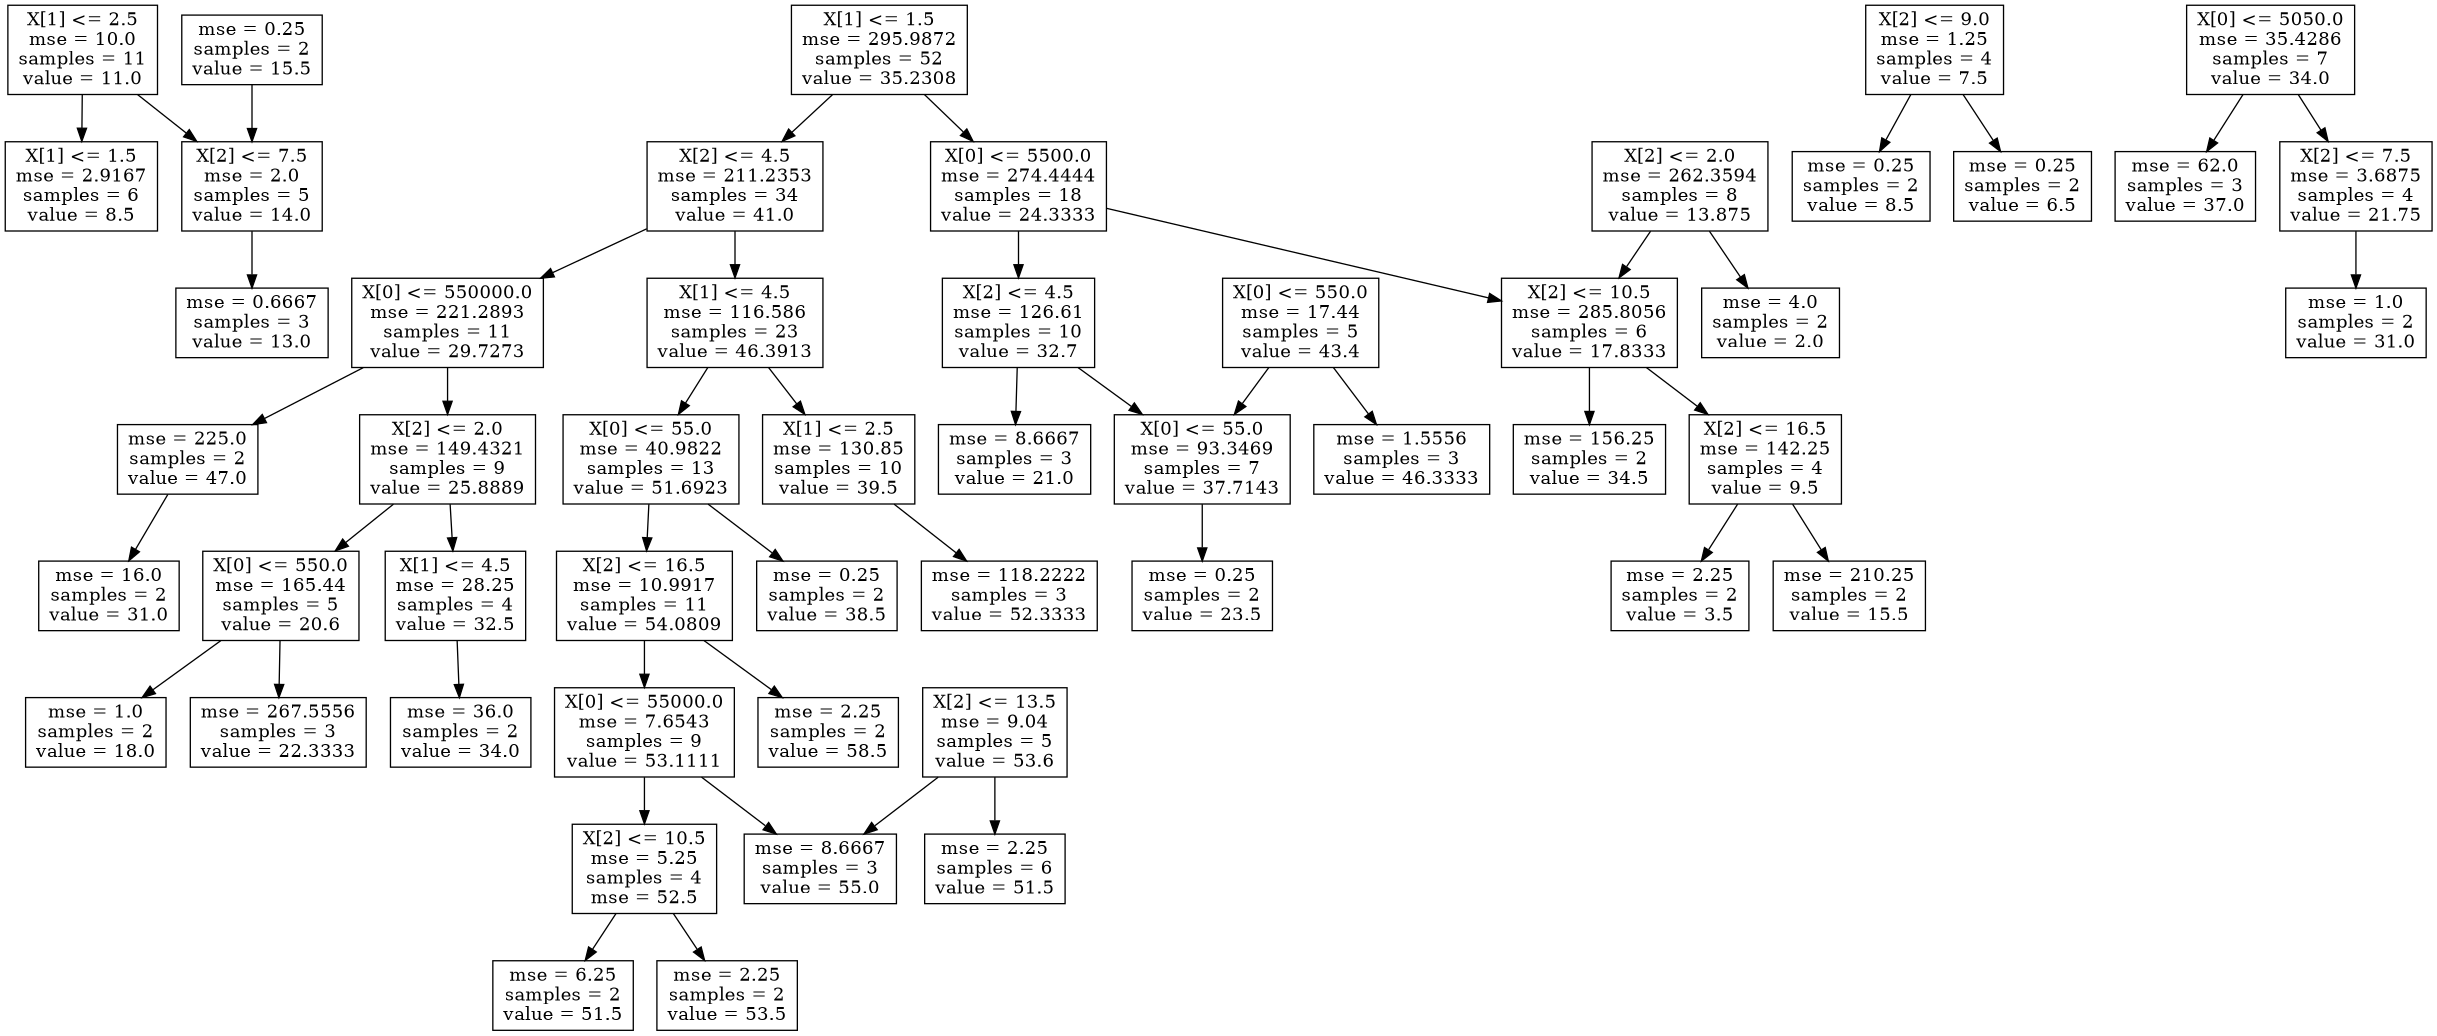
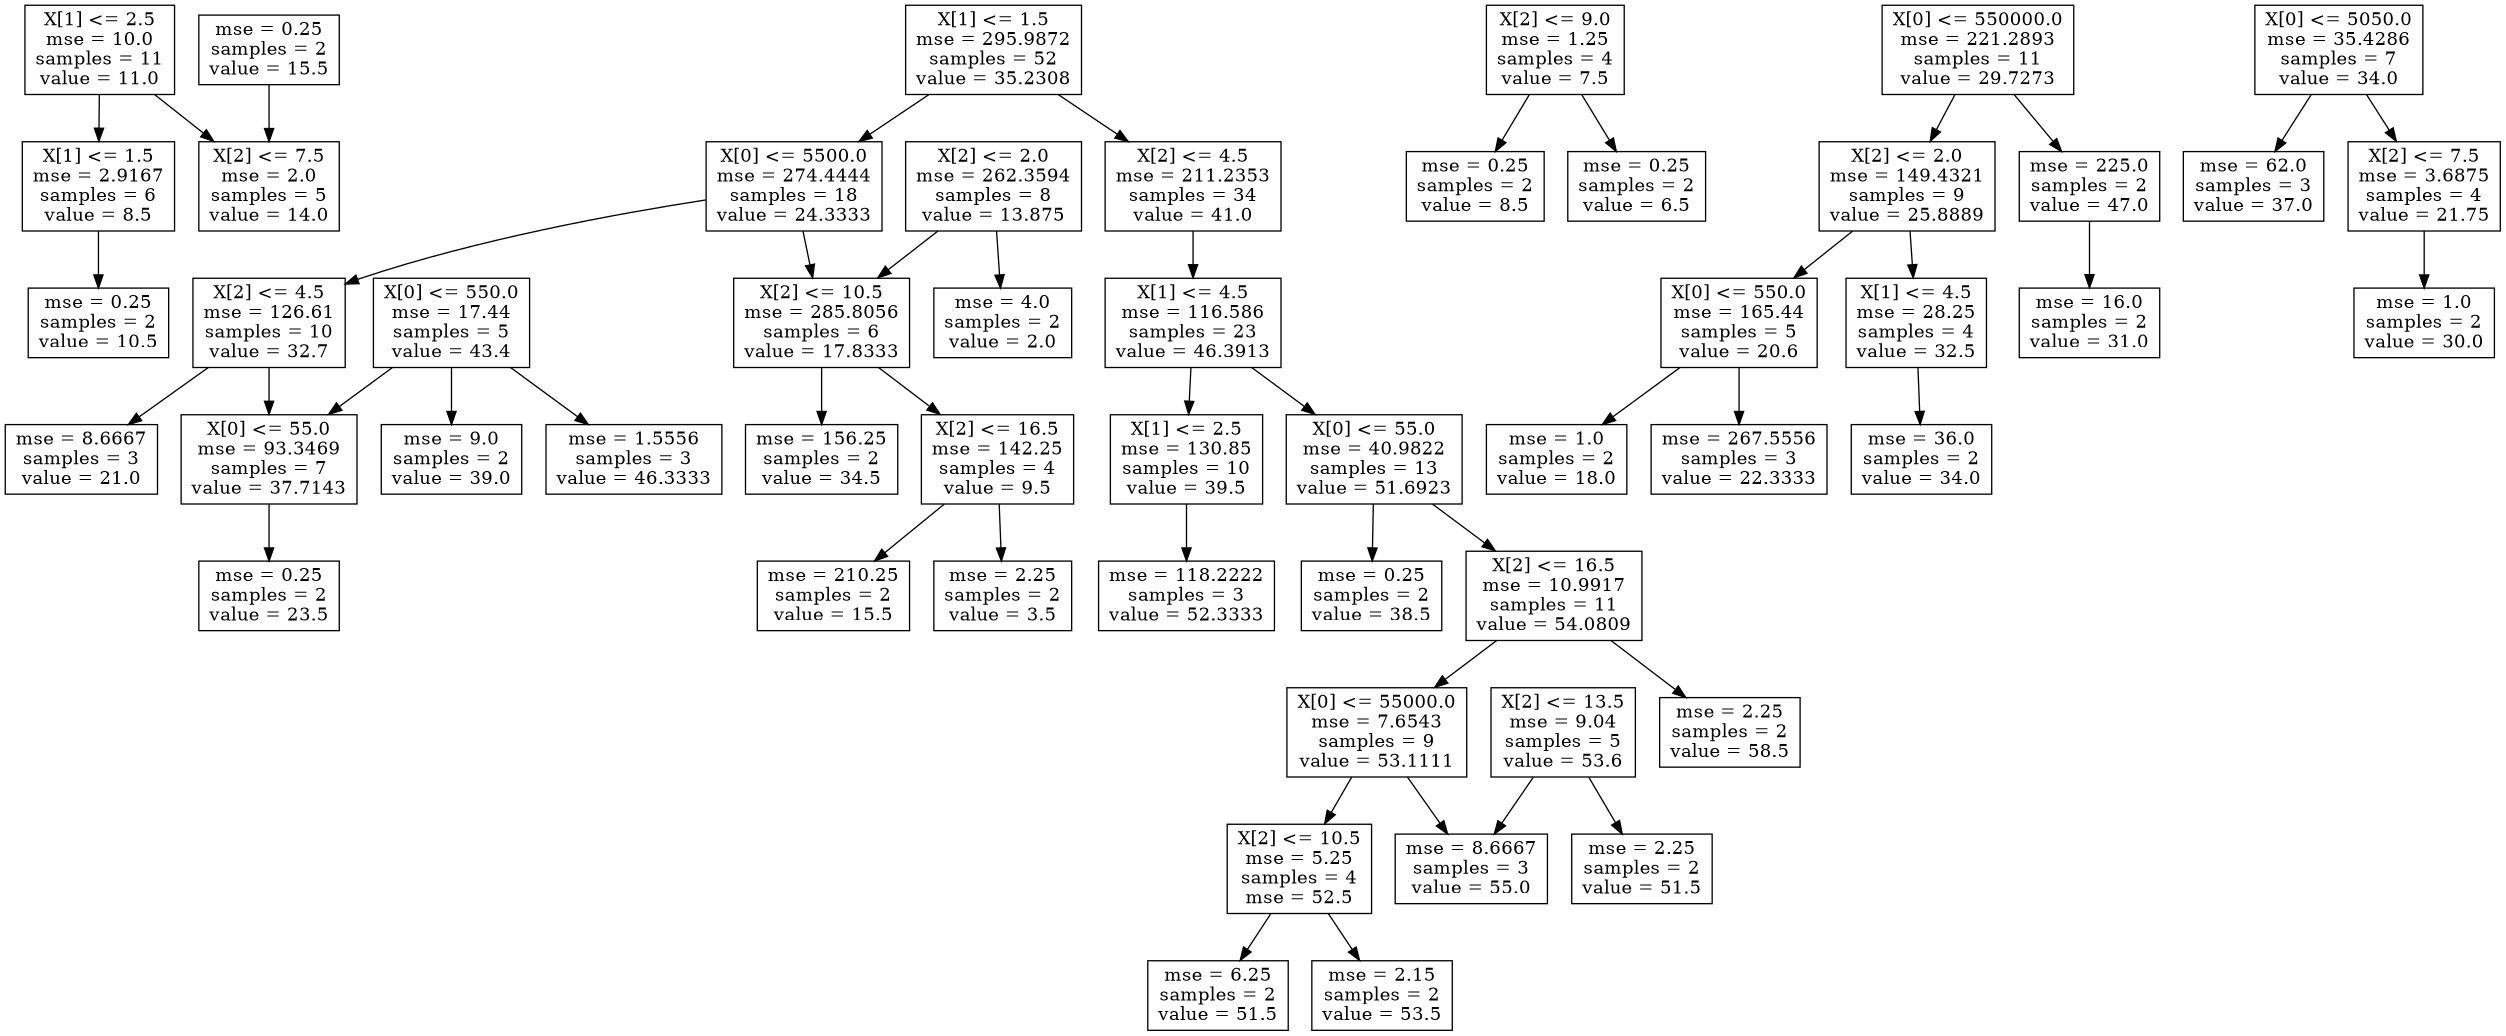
  digraph {
    node [shape=box]
    n1 [label="X[1] <= 2.5\nmse = 10.0\nsamples = 11\nvalue = 11.0"]
    n2 [label="X[1] <= 1.5\nmse = 2.9167\nsamples = 6\nvalue = 8.5"]
    n3 [label="X[2] <= 7.5\nmse = 2.0\nsamples = 5\nvalue = 14.0"]
    n4 [label="X[1] <= 1.5\nmse = 295.9872\nsamples = 52\nvalue = 35.2308"]
    n5 [label="X[0] <= 5500.0\nmse = 274.4444\nsamples = 18\nvalue = 24.3333"]
    n6 [label="X[2] <= 4.5\nmse = 211.2353\nsamples = 34\nvalue = 41.0"]
-   n8 [label="mse = 0.6667\nsamples = 3\nvalue = 13.0"]
+   n7 [label="mse = 0.25\nsamples = 2\nvalue = 10.5"]
    n9 [label="X[2] <= 9.0\nmse = 1.25\nsamples = 4\nvalue = 7.5"]
    n10 [label="mse = 0.25\nsamples = 2\nvalue = 8.5"]
    n11 [label="mse = 0.25\nsamples = 2\nvalue = 6.5"]
    n12 [label="mse = 0.25\nsamples = 2\nvalue = 15.5"]
    n13 [label="X[2] <= 4.5\nmse = 126.61\nsamples = 10\nvalue = 32.7"]
    n14 [label="X[2] <= 10.5\nmse = 285.8056\nsamples = 6\nvalue = 17.8333"]
    n15 [label="X[0] <= 550000.0\nmse = 221.2893\nsamples = 11\nvalue = 29.7273"]
    n16 [label="X[1] <= 4.5\nmse = 116.586\nsamples = 23\nvalue = 46.3913"]
    n17 [label="mse = 8.6667\nsamples = 3\nvalue = 21.0"]
    n18 [label="X[0] <= 55.0\nmse = 93.3469\nsamples = 7\nvalue = 37.7143"]
    n19 [label="X[2] <= 2.0\nmse = 262.3594\nsamples = 8\nvalue = 13.875"]
    n20 [label="mse = 4.0\nsamples = 2\nvalue = 2.0"]
    n21 [label="mse = 0.25\nsamples = 2\nvalue = 23.5"]
    n22 [label="X[0] <= 550.0\nmse = 17.44\nsamples = 5\nvalue = 43.4"]
+   n23 [label="mse = 9.0\nsamples = 2\nvalue = 39.0"]
    n24 [label="mse = 1.5556\nsamples = 3\nvalue = 46.3333"]
    n25 [label="mse = 156.25\nsamples = 2\nvalue = 34.5"]
    n26 [label="X[2] <= 16.5\nmse = 142.25\nsamples = 4\nvalue = 9.5"]
    n27 [label="mse = 210.25\nsamples = 2\nvalue = 15.5"]
    n28 [label="mse = 2.25\nsamples = 2\nvalue = 3.5"]
    n29 [label="X[2] <= 2.0\nmse = 149.4321\nsamples = 9\nvalue = 25.8889"]
    n30 [label="mse = 225.0\nsamples = 2\nvalue = 47.0"]
    n31 [label="X[1] <= 2.5\nmse = 130.85\nsamples = 10\nvalue = 39.5"]
    n32 [label="X[0] <= 55.0\nmse = 40.9822\nsamples = 13\nvalue = 51.6923"]
    n33 [label="X[0] <= 550.0\nmse = 165.44\nsamples = 5\nvalue = 20.6"]
    n34 [label="X[1] <= 4.5\nmse = 28.25\nsamples = 4\nvalue = 32.5"]
    n35 [label="mse = 16.0\nsamples = 2\nvalue = 31.0"]
    n36 [label="mse = 1.0\nsamples = 2\nvalue = 18.0"]
    n37 [label="mse = 267.5556\nsamples = 3\nvalue = 22.3333"]
    n38 [label="mse = 36.0\nsamples = 2\nvalue = 34.0"]
    n39 [label="mse = 118.2222\nsamples = 3\nvalue = 52.3333"]
    n40 [label="mse = 0.25\nsamples = 2\nvalue = 38.5"]
    n41 [label="X[2] <= 16.5\nmse = 10.9917\nsamples = 11\nvalue = 54.0809"]
    n42 [label="X[0] <= 5050.0\nmse = 35.4286\nsamples = 7\nvalue = 34.0"]
    n43 [label="mse = 62.0\nsamples = 3\nvalue = 37.0"]
    n44 [label="X[2] <= 7.5\nmse = 3.6875\nsamples = 4\nvalue = 21.75"]
-   n45 [label="mse = 1.0\nsamples = 2\nvalue = 31.0"]
+   n45 [label="mse = 1.0\nsamples = 2\nvalue = 30.0"]
    n46 [label="X[0] <= 55000.0\nmse = 7.6543\nsamples = 9\nvalue = 53.1111"]
    n47 [label="mse = 2.25\nsamples = 2\nvalue = 58.5"]
    n48 [label="X[2] <= 10.5\nmse = 5.25\nsamples = 4\nmse = 52.5"]
    n49 [label="mse = 8.6667\nsamples = 3\nvalue = 55.0"]
    n50 [label="mse = 6.25\nsamples = 2\nvalue = 51.5"]
-   n51 [label="mse = 2.25\nsamples = 2\nvalue = 53.5"]
+   n51 [label="mse = 2.15\nsamples = 2\nvalue = 53.5"]
    n52 [label="X[2] <= 13.5\nmse = 9.04\nsamples = 5\nvalue = 53.6"]
-   n53 [label="mse = 2.25\nsamples = 6\nvalue = 51.5"]
+   n53 [label="mse = 2.25\nsamples = 2\nvalue = 51.5"]
    n1 -> n2
    n1 -> n3
-   n3 -> n8
+   n2 -> n7
    n4 -> n5
    n4 -> n6
    n5 -> n13
    n5 -> n14
-   n6 -> n15
    n6 -> n16
    n9 -> n10
    n9 -> n11
    n12 -> n3
    n13 -> n17
    n13 -> n18
    n14 -> n25
    n14 -> n26
    n15 -> n29
    n15 -> n30
    n16 -> n31
    n16 -> n32
    n18 -> n21
    n19 -> n14
    n19 -> n20
    n22 -> n18
+   n22 -> n23
    n22 -> n24
    n26 -> n27
    n26 -> n28
    n29 -> n33
    n29 -> n34
    n30 -> n35
    n31 -> n39
    n32 -> n40
    n32 -> n41
    n33 -> n36
    n33 -> n37
    n34 -> n38
    n41 -> n46
    n41 -> n47
    n42 -> n43
    n42 -> n44
    n44 -> n45
    n46 -> n48
    n46 -> n49
    n48 -> n50
    n48 -> n51
    n52 -> n49
    n52 -> n53
  }
